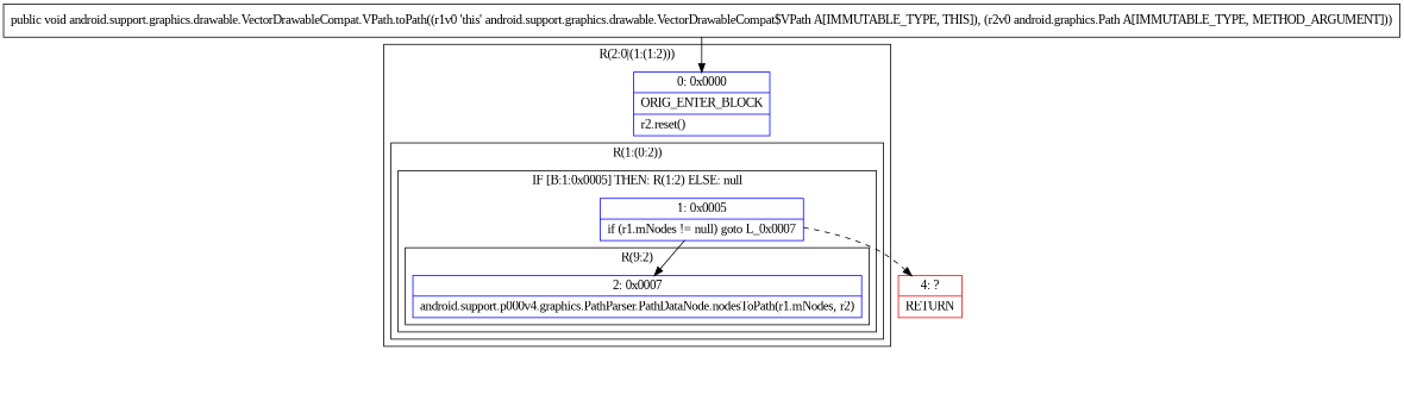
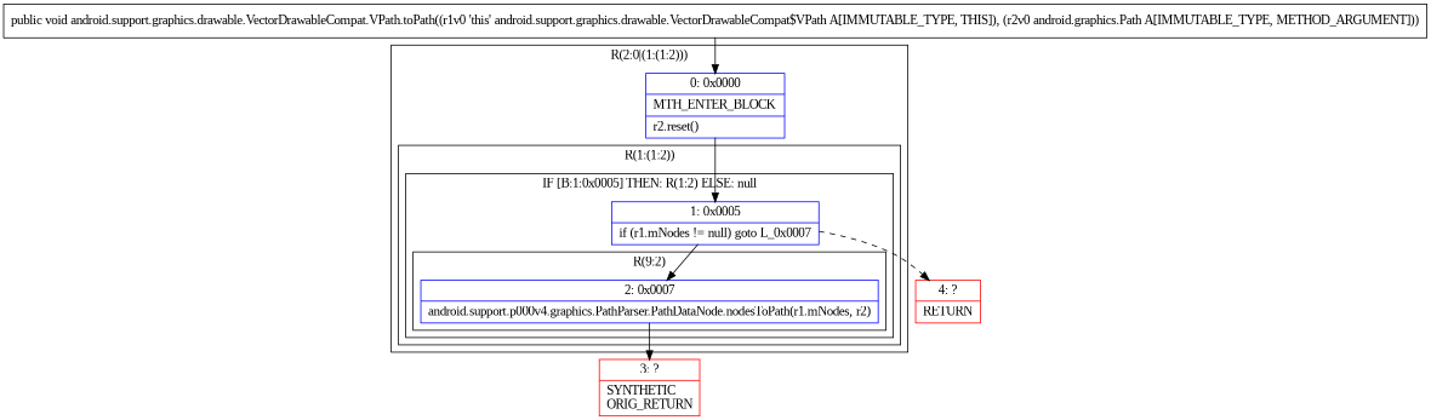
  digraph {
    fontname="Liberation Serif"
    node [color=blue fontname="Liberation Serif" shape=record]
    edge [fontname="Liberation Serif"]
    n1 [label="{2\:\ 0x0007|android.support.p000v4.graphics.PathParser.PathDataNode.nodesToPath(r1.mNodes, r2)\l}"]
    n2 [label="{1\:\ 0x0005|if (r1.mNodes != null) goto L_0x0007\l}"]
-   n3 [label="{0\:\ 0x0000|ORIG_ENTER_BLOCK\l|r2.reset()\l}"]
+   n3 [label="{0\:\ 0x0000|MTH_ENTER_BLOCK\l|r2.reset()\l}"]
+   n4 [color=red label="{3\:\ ?|SYNTHETIC\lORIG_RETURN\l}"]
    n5 [color=red label="{4\:\ ?|RETURN\l}"]
    n6 [label="{public void android.support.graphics.drawable.VectorDrawableCompat.VPath.toPath((r1v0 'this' android.support.graphics.drawable.VectorDrawableCompat$VPath A[IMMUTABLE_TYPE, THIS]), (r2v0 android.graphics.Path A[IMMUTABLE_TYPE, METHOD_ARGUMENT])) }" color=""]
    subgraph cluster_1 {
      label="R(2:0|(1:(1:2)))"
      n3
      subgraph cluster_2 {
-       label="R(1:(0:2))"
+       label="R(1:(1:2))"
        subgraph cluster_3 {
          label="IF [B:1:0x0005] THEN: R(1:2) ELSE: null"
          n2
          subgraph cluster_4 {
            label="R(9:2)"
            n1
          }
        }
      }
    }
+   n1 -> n4
    n2 -> n1
    n2 -> n5 [style=dashed]
+   n3 -> n2
    n6 -> n3
  }
